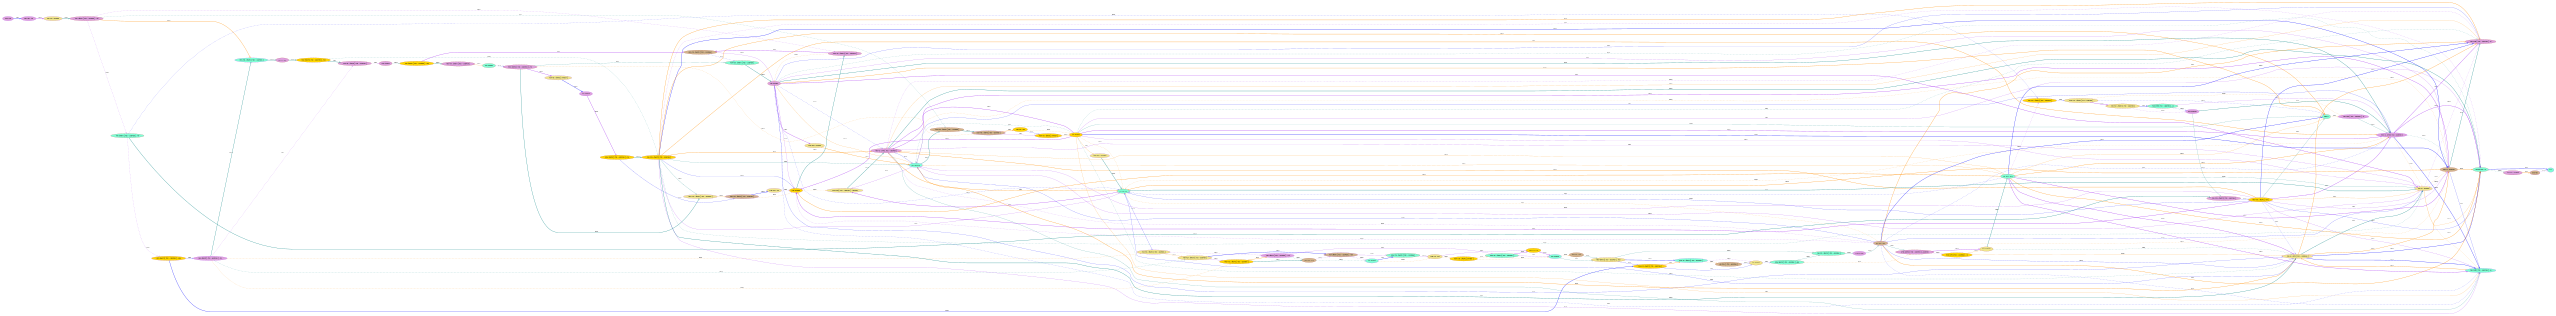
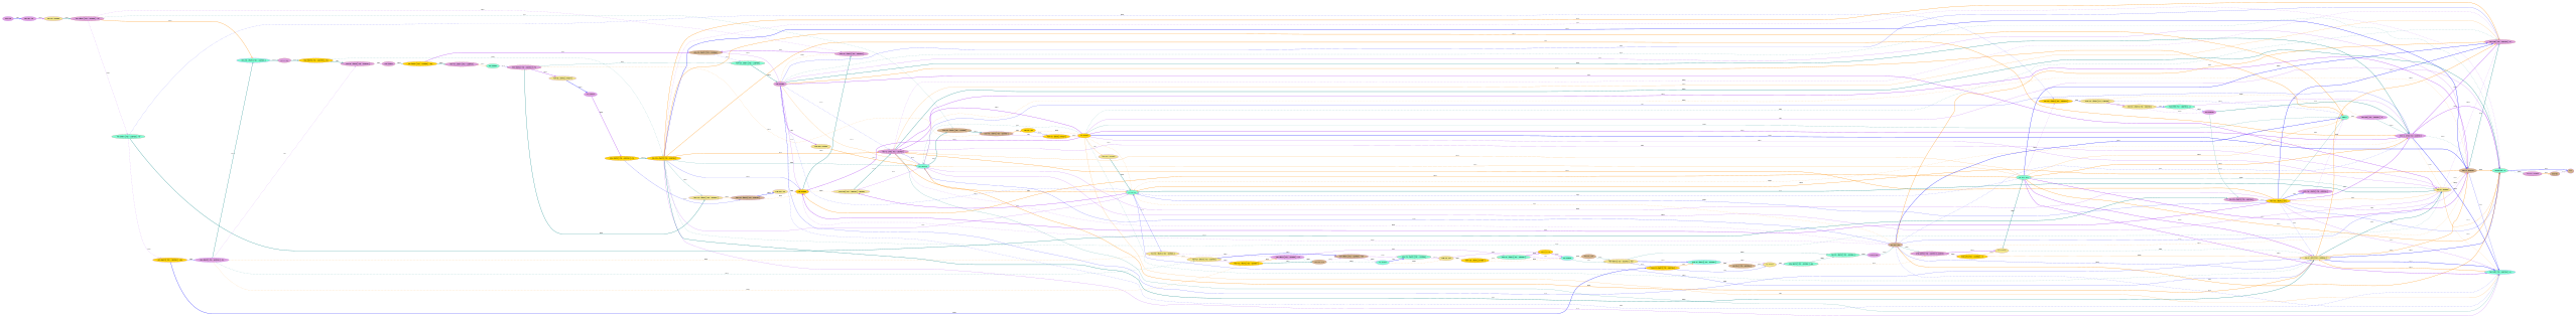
  digraph {
    fontname="Comic Neue"
    rankdir=LR
    node [color=brown fillcolor=plum fontname="Comic Neue" style=filled]
    edge [arrowhead=odot color=purple fontname="Comic Neue" style=bold]
    n1 [color=purple label="push rbp"]
    n2 [color=purple label="mov rbp , rsp"]
    n3 [color=purple fillcolor=khaki label="sub rsp , address"]
    n4 [label="mov qword [ rbp - address ] , rdi"]
    n5 [fillcolor=aquamarine label="mov qword [ rbp - address ] , rsi"]
    n6 [color=purple fillcolor=aquamarine label="mov rdi , qword [ rbp - address ]"]
    n7 [label="mov rdi , qword [ rbp - address ]"]
    n8 [fillcolor=tan label="mov rax , qword [ rbp - address ]"]
    n9 [color=purple fillcolor=gold label="mov dword [ rbp - address ] , edx"]
    n10 [color=purple fillcolor=gold label="mov rcx , qword [ rbp - address ]"]
    n11 [label="mov rax , qword [ rbp - address ]"]
    n12 [label="call symbol"]
    n13 [fillcolor=tan label="mov rsi , qword [ rbp - address ]"]
    n14 [label="call symbol"]
    n15 [color=purple fillcolor=tan label="add rax , qword [ rbp - address ]"]
    n16 [color=purple label="mov qword [ rbp - address ] , rcx"]
    n17 [color=purple fillcolor=gold label="mov edi , dword [ rbp - address ]"]
    n18 [fillcolor=khaki label="mov rcx , qword [ rcx + address ]"]
    n19 [color=purple fillcolor=gold label="mov rax , qword [ rax ]"]
    n20 [label="mov rdi , qword [ rbp - address ]"]
    n21 [color=purple fillcolor=khaki label="mov rdi , qword [ rbp - address ]"]
    n22 [fillcolor=khaki label="mov rax , qword [ rbp - address ]"]
    n23 [fillcolor=gold label="mov rcx , qword [ rbp - address ]"]
    n24 [color=purple fillcolor=aquamarine label="mov rsi , qword [ rbp - address ]"]
    n25 [fillcolor=khaki label="call symbol"]
    n26 [label="call symbol"]
    n27 [color=purple label="mov qword [ rbp - address ] , rdi"]
    n28 [color=purple fillcolor=tan label="mov qword [ rbp - address ] , rax"]
    n29 [fillcolor=tan label="mov rdi , rcx"]
    n30 [fillcolor=gold label="mov qword [ rbp - address ] , rax"]
    n31 [color=purple fillcolor=gold label="mov rax , qword [ rbp - address ]"]
    n32 [color=purple fillcolor=khaki label="mov rcx , qword [ rbp - address ]"]
    n33 [color=purple fillcolor=gold label="jne address"]
    n34 [label="mov al , byte [ rbp - address ]"]
    n35 [color=purple fillcolor=aquamarine label="jne address"]
    n36 [color=purple fillcolor=khaki label="and al , address"]
    n37 [fillcolor=aquamarine label="movzx eax , al"]
    n38 [fillcolor=aquamarine label="je address"]
    n39 [color=purple fillcolor=khaki label="mov al , byte [ rbp - address ]"]
    n40 [fillcolor=tan label="and al , address"]
    n41 [label="mov byte [ rbp - address ] , al"]
    n42 [color=purple label="mov al , byte [ rbp - address ]"]
    n43 [color=purple fillcolor=aquamarine label="mov byte [ rbp - address ] , al"]
    n44 [fillcolor=aquamarine label="sete cl"]
    n45 [fillcolor=gold label="mov qword [ rbp - address ] , rax"]
    n46 [label="mov rdi , qword [ rbp - address ]"]
    n47 [fillcolor=aquamarine label="call symbol"]
    n48 [fillcolor=aquamarine label="mov rdx , qword [ rbp - address ]"]
    n49 [label="mov qword [ rbp - address ] , rax"]
    n50 [color=purple fillcolor=khaki label="mov rdi , qword [ symbol ]"]
    n51 [color=purple label="call symbol"]
    n52 [color=purple fillcolor=tan label="add rcx , qword [ rbp - address ]"]
    n53 [color=purple fillcolor=gold label="mov rsi , qword [ symbol ]"]
    n54 [fillcolor=gold label="mov rdi , rax"]
    n55 [fillcolor=gold label="mov qword [ rbp - address ] , rax"]
    n56 [color=purple fillcolor=khaki label="cmp rax , rcx"]
    n57 [color=purple fillcolor=khaki label="mov byte [ rbp - address ] , address"]
    n58 [label="add rsp , address"]
-   n59 [color=purple fillcolor=aquamarine label=retn]
+   n59 [color=purple fillcolor=tan label=retn]
    n60 [color=purple label="mov byte [ rbp - address ] , cl"]
    n61 [fillcolor=khaki label="cmp eax , address"]
    n62 [color=purple fillcolor=tan label="pop rbp"]
    n63 [color=purple fillcolor=gold label="call symbol"]
    n64 [color=purple fillcolor=khaki label="cmp eax , address"]
    n65 [fillcolor=aquamarine label="mov rdi , qword [ rbp - address ]"]
    n66 [color=purple fillcolor=aquamarine label="call symbol"]
    n67 [fillcolor=aquamarine label="mov rcx , qword [ rbp - address ]"]
    n68 [fillcolor=gold label="push rsi , rcx"]
    n69 [color=purple fillcolor=aquamarine label="call symbol"]
    n70 [fillcolor=khaki label="add rcx , rax"]
    n71 [fillcolor=gold label="mov rdx , qword [ symbol ]"]
    n72 [fillcolor=tan label="xor ecx , ecx"]
    n73 [fillcolor=khaki label="mov qword [ rbp - address ] , rax"]
    n74 [fillcolor=aquamarine label="mov rdi , qword [ rbp - address ]"]
    n75 [fillcolor=tan label="lea rdx , [ rbp - address ]"]
    n76 [color=purple label="call symbol"]
    n77 [fillcolor=aquamarine label="mov dword [ rbp - address ] , eax"]
    n78 [label="cmp dword [ rbp - address ] , address"]
    n79 [fillcolor=gold label="mov byte [ rbp - address ] , al"]
    n80 [fillcolor=khaki label="jne address"]
    n81 [color=purple fillcolor=tan label="xor eax , eax"]
    n82 [fillcolor=aquamarine label="xor eax , eax"]
    n83 [fillcolor=khaki label="cmp rcx , qword [ rbp - address ]"]
    n84 [fillcolor=aquamarine label="mov byte [ rbp - address ] , al"]
    n85 [color=purple label="jne address"]
+   n86 [color=purple label="cmp rax , qword [ rbp - address ]"]
    n1 -> n2 [arrowhead=onormal color=blue label=CFG]
    n2 -> n3 [arrowhead=onormal label=CFG]
    n3 -> n4 [arrowhead=onormal color=teal label=CFG]
    n4 -> n5 [arrowhead=onormal label=CFG style=dashed]
    n4 -> n6 [arrowhead=onormal color=darkorange label=DFG]
    n4 -> n7 [arrowhead=onormal label=DFG style=dashed]
    n4 -> n8 [color=teal label=DFG style=dashed]
    n5 -> n9 [label=CFG style=dashed]
    n5 -> n10 [arrowhead=onormal color=blue label=DFG style=dashed]
    n5 -> n11 [arrowhead=onormal color=teal label=DFG]
    n6 -> n12 [color=teal label=DFG]
    n7 -> n13 [arrowhead=onormal label=CFG]
    n7 -> n14 [color=darkorange label=DFG style=dashed]
    n8 -> n15 [arrowhead=onormal color=teal label=DFG]
    n9 -> n16 [arrowhead=onormal color=blue label=CFG style=solid]
    n9 -> n17 [color=blue label=DFG]
    n10 -> n18 [arrowhead=onormal color=blue label=DFG style=dashed]
    n11 -> n19 [color=blue label=DFG style=solid]
    n12 -> n30 [arrowhead=onormal color=teal label=DFG]
    n13 -> n14 [label=DFG style=solid]
    n13 -> n48 [color=blue label=CFG style=dashed]
    n14 -> n33 [label=DFG style=solid]
    n14 -> n34 [color=blue label=DFG style=dashed]
    n14 -> n35 [color=darkorange label=DFG style=solid]
    n14 -> n36 [label=DFG]
    n14 -> n37 [arrowhead=onormal color=teal label=DFG style=dashed]
    n14 -> n38 [color=blue label=DFG style=dashed]
    n14 -> n39 [arrowhead=onormal color=blue label=DFG style=solid]
    n14 -> n40 [label=DFG style=solid]
    n14 -> n41 [color=blue label=DFG style=solid]
    n14 -> n42 [arrowhead=onormal color=teal label=DFG]
    n14 -> n43 [color=blue label=DFG style=dashed]
    n14 -> n44 [color=darkorange label=DFG]
    n14 -> n61 [label=CFG]
    n15 -> n53 [label=CFG style=solid]
    n15 -> n54 [arrowhead=onormal color=darkorange label=DFG]
    n16 -> n6 [color=teal label=CFG]
    n16 -> n20 [arrowhead=onormal label=DFG style=dashed]
    n16 -> n21 [color=darkorange label=DFG style=dashed]
    n16 -> n22 [color=teal label=DFG style=dashed]
    n16 -> n23 [color=darkorange label=DFG style=dashed]
    n17 -> n24 [color=darkorange label=CFG]
    n17 -> n25 [color=blue label=DFG style=solid]
    n18 -> n44 [arrowhead=onormal color=blue label=DFG style=dashed]
    n18 -> n60 [color=darkorange label=DFG style=dashed]
    n18 -> n83 [arrowhead=onormal label=CFG]
    n19 -> n33 [arrowhead=onormal label=DFG]
    n19 -> n34 [color=darkorange label=DFG]
    n19 -> n35 [label=DFG style=solid]
    n19 -> n36 [arrowhead=onormal color=darkorange label=DFG style=solid]
    n19 -> n37 [arrowhead=onormal color=blue label=DFG style=solid]
    n19 -> n38 [color=blue label=DFG style=solid]
    n19 -> n39 [arrowhead=onormal color=blue label=DFG style=dashed]
    n19 -> n40 [arrowhead=onormal label=DFG style=solid]
    n19 -> n41 [arrowhead=onormal color=blue label=DFG]
    n19 -> n42 [arrowhead=onormal label=DFG]
    n19 -> n43 [label=DFG style=solid]
    n19 -> n44 [arrowhead=onormal color=teal label=DFG style=solid]
+   n19 -> n86 [color=blue label=CFG]
    n20 -> n26 [arrowhead=onormal label=DFG style=dashed]
    n21 -> n22 [arrowhead=onormal color=darkorange label=CFG style=solid]
    n21 -> n27 [arrowhead=onormal label=DFG style=dashed]
    n22 -> n23 [label=CFG style=solid]
    n22 -> n28 [color=blue label=DFG]
    n23 -> n27 [color=darkorange label=CFG]
    n23 -> n29 [arrowhead=onormal color=teal label=DFG]
    n24 -> n25 [arrowhead=onormal label=DFG style=dashed]
    n24 -> n75 [arrowhead=onormal color=darkorange label=CFG style=dashed]
    n25 -> n77 [color=blue label=DFG style=dashed]
    n26 -> n45 [arrowhead=onormal color=teal label=DFG style=solid]
    n27 -> n29 [color=teal label=CFG style=dashed]
    n27 -> n65 [arrowhead=onormal label=DFG style=solid]
    n28 -> n66 [label=CFG style=dashed]
    n28 -> n67 [label=DFG style=solid]
    n29 -> n28 [arrowhead=onormal label=CFG style=dashed]
    n29 -> n66 [color=teal label=DFG style=dashed]
    n30 -> n20 [arrowhead=onormal color=teal label=CFG]
    n30 -> n31 [arrowhead=onormal color=teal label=DFG style=dashed]
    n31 -> n32 [arrowhead=onormal color=teal label=CFG style=solid]
    n31 -> n33 [color=blue label=DFG style=solid]
    n31 -> n34 [arrowhead=onormal color=darkorange label=DFG]
    n31 -> n35 [arrowhead=onormal color=teal label=DFG style=solid]
    n31 -> n36 [arrowhead=onormal color=teal label=DFG style=dashed]
    n31 -> n37 [label=DFG style=dashed]
    n31 -> n38 [arrowhead=onormal label=DFG style=solid]
    n31 -> n39 [arrowhead=onormal color=teal label=DFG]
    n31 -> n40 [color=blue label=DFG]
    n31 -> n41 [color=darkorange label=DFG]
    n31 -> n42 [color=darkorange label=DFG]
    n31 -> n43 [arrowhead=onormal label=DFG style=solid]
    n31 -> n44 [arrowhead=onormal color=darkorange label=DFG]
    n32 -> n52 [color=darkorange label=DFG style=solid]
    n33 -> n7 [arrowhead=onormal color=teal label=CFG]
    n33 -> n57 [arrowhead=onormal color=darkorange label=CFG style=dashed]
    n34 -> n35 [color=blue label=DFG style=solid]
    n34 -> n36 [label=DFG style=solid]
    n34 -> n37 [color=teal label=DFG]
    n34 -> n38 [color=darkorange label=DFG]
    n34 -> n40 [arrowhead=onormal label=DFG]
    n34 -> n41 [arrowhead=onormal color=darkorange label=DFG style=solid]
    n34 -> n43 [color=teal label=DFG style=solid]
    n35 -> n8 [color=teal label=CFG]
    n35 -> n57 [arrowhead=onormal label=CFG style=solid]
    n36 -> n35 [arrowhead=onormal label=DFG style=solid]
    n36 -> n37 [arrowhead=onormal color=darkorange label=DFG style=solid]
    n36 -> n38 [color=teal label=DFG]
    n36 -> n40 [color=darkorange label=DFG style=dashed]
    n36 -> n41 [label=DFG style=dashed]
    n36 -> n43 [color=darkorange label=DFG style=dashed]
    n37 -> n58 [color=teal label=CFG style=dashed]
    n37 -> n59 [arrowhead=onormal color=blue label=DFG]
    n38 -> n21 [color=blue label=CFG style=solid]
    n38 -> n57 [label=CFG]
    n39 -> n35 [color=darkorange label=DFG]
    n39 -> n36 [color=teal label=DFG]
    n39 -> n37 [arrowhead=onormal color=blue label=DFG]
    n39 -> n38 [arrowhead=onormal color=blue label=DFG style=solid]
    n39 -> n40 [arrowhead=onormal color=darkorange label=DFG]
    n39 -> n41 [arrowhead=onormal color=darkorange label=DFG]
    n39 -> n43 [arrowhead=onormal color=blue label=DFG]
    n40 -> n35 [color=darkorange label=DFG style=dashed]
    n40 -> n36 [label=DFG style=dashed]
    n40 -> n37 [arrowhead=onormal color=darkorange label=DFG]
    n40 -> n38 [color=darkorange label=DFG]
    n40 -> n41 [color=teal label=DFG]
    n40 -> n43 [arrowhead=onormal color=blue label=DFG style=solid]
    n41 -> n34 [arrowhead=onormal label=DFG style=dashed]
    n42 -> n35 [color=blue label=DFG style=solid]
    n42 -> n36 [color=darkorange label=DFG style=dashed]
    n42 -> n37 [label=DFG]
    n42 -> n38 [arrowhead=onormal color=darkorange label=DFG style=dashed]
    n42 -> n40 [color=teal label=DFG style=dashed]
    n42 -> n41 [label=DFG]
    n42 -> n43 [color=blue label=DFG]
    n43 -> n39 [color=darkorange label=DFG]
    n44 -> n60 [color=darkorange label=DFG style=dashed]
    n45 -> n13 [label=DFG]
    n45 -> n46 [color=teal label=DFG]
    n46 -> n47 [color=darkorange label=DFG style=solid]
    n47 -> n49 [arrowhead=onormal color=blue label=DFG style=dashed]
    n48 -> n14 [color=teal label=DFG]
    n49 -> n15 [color=darkorange label=DFG style=dashed]
    n49 -> n32 [color=teal label=DFG]
    n49 -> n48 [arrowhead=onormal color=teal label=DFG style=solid]
    n49 -> n50 [arrowhead=onormal label=CFG]
    n50 -> n51 [arrowhead=onormal color=blue label=DFG]
    n51 -> n55 [label=DFG]
    n52 -> n33 [color=darkorange label=DFG style=dashed]
    n52 -> n56 [arrowhead=onormal color=blue label=CFG]
    n53 -> n63 [color=darkorange label=DFG style=solid]
    n54 -> n53 [color=blue label=CFG style=solid]
    n54 -> n63 [arrowhead=onormal color=darkorange label=DFG style=dashed]
    n55 -> n31 [arrowhead=onormal color=teal label=CFG]
    n55 -> n52 [arrowhead=onormal color=blue label=DFG style=solid]
    n56 -> n33 [label=CFG style=dashed]
    n57 -> n34 [arrowhead=onormal color=teal label=DFG]
    n58 -> n62 [arrowhead=onormal color=darkorange label=DFG]
    n60 -> n42 [color=teal label=DFG style=solid]
    n61 -> n35 [arrowhead=onormal color=darkorange label=CFG]
    n62 -> n59 [label=CFG style=dashed]
    n63 -> n33 [label=DFG]
    n63 -> n34 [label=DFG]
    n63 -> n35 [arrowhead=onormal color=teal label=DFG style=dashed]
    n63 -> n36 [label=DFG style=solid]
    n63 -> n37 [label=DFG style=solid]
    n63 -> n38 [color=darkorange label=DFG style=dashed]
    n63 -> n39 [color=teal label=DFG style=dashed]
    n63 -> n40 [color=blue label=DFG]
    n63 -> n41 [color=teal label=DFG style=dashed]
    n63 -> n42 [label=DFG]
    n63 -> n43 [arrowhead=onormal color=darkorange label=DFG style=solid]
    n63 -> n44 [arrowhead=onormal color=teal label=DFG style=solid]
    n63 -> n64 [arrowhead=onormal color=darkorange label=CFG style=solid]
    n64 -> n38 [arrowhead=onormal color=teal label=CFG]
    n65 -> n68 [arrowhead=onormal label=CFG]
    n65 -> n69 [arrowhead=onormal label=DFG style=solid]
    n66 -> n67 [arrowhead=onormal color=blue label=CFG]
    n66 -> n70 [arrowhead=onormal color=darkorange label=DFG style=dashed]
    n67 -> n70 [arrowhead=onormal label=DFG style=solid]
    n68 -> n69 [label=DFG]
    n69 -> n72 [arrowhead=onormal color=darkorange label=CFG style=dashed]
    n69 -> n73 [color=teal label=DFG style=solid]
    n70 -> n68 [arrowhead=onormal label=DFG style=solid]
    n70 -> n71 [arrowhead=onormal color=darkorange label=CFG style=dashed]
    n71 -> n65 [arrowhead=onormal color=darkorange label=CFG style=dashed]
    n71 -> n69 [arrowhead=onormal color=darkorange label=DFG style=dashed]
    n72 -> n73 [arrowhead=onormal color=teal label=CFG style=solid]
    n73 -> n17 [color=blue label=CFG style=solid]
    n73 -> n24 [color=blue label=DFG]
    n73 -> n74 [color=teal label=DFG style=solid]
    n74 -> n76 [color=teal label=DFG style=solid]
    n75 -> n25 [color=blue label=DFG style=dashed]
    n76 -> n81 [arrowhead=onormal color=teal label=CFG style=solid]
    n77 -> n74 [arrowhead=onormal color=teal label=CFG style=solid]
    n77 -> n78 [color=darkorange label=DFG style=dashed]
    n78 -> n79 [arrowhead=onormal label=CFG style=dashed]
    n78 -> n80 [arrowhead=onormal label=DFG]
    n79 -> n39 [color=darkorange label=DFG style=solid]
    n79 -> n80 [color=darkorange label=CFG style=solid]
    n80 -> n39 [color=teal label=CFG style=dashed]
    n80 -> n82 [color=teal label=CFG]
    n81 -> n33 [arrowhead=onormal label=DFG style=dashed]
    n81 -> n34 [arrowhead=onormal label=DFG style=dashed]
    n81 -> n35 [arrowhead=onormal color=blue label=DFG style=solid]
    n81 -> n36 [arrowhead=onormal color=blue label=DFG style=solid]
    n81 -> n37 [arrowhead=onormal color=darkorange label=DFG]
    n81 -> n38 [color=darkorange label=DFG style=dashed]
    n81 -> n39 [color=blue label=DFG style=solid]
    n81 -> n40 [arrowhead=onormal color=darkorange label=DFG style=dashed]
    n81 -> n41 [color=darkorange label=DFG]
    n81 -> n42 [color=blue label=DFG style=dashed]
    n81 -> n43 [color=blue label=DFG style=dashed]
    n81 -> n44 [arrowhead=onormal color=blue label=DFG]
    n81 -> n78 [arrowhead=onormal color=teal label=CFG style=solid]
    n82 -> n10 [arrowhead=onormal label=CFG style=dashed]
    n82 -> n33 [arrowhead=onormal color=darkorange label=DFG]
    n82 -> n34 [color=darkorange label=DFG style=solid]
    n82 -> n35 [color=darkorange label=DFG style=solid]
    n82 -> n36 [arrowhead=onormal color=teal label=DFG style=solid]
    n82 -> n37 [color=darkorange label=DFG]
    n82 -> n38 [arrowhead=onormal color=blue label=DFG style=dashed]
    n82 -> n39 [arrowhead=onormal label=DFG]
    n82 -> n40 [label=DFG]
    n82 -> n41 [arrowhead=onormal color=blue label=DFG]
    n82 -> n42 [color=darkorange label=DFG]
    n82 -> n43 [label=DFG]
    n82 -> n44 [color=darkorange label=DFG style=solid]
    n83 -> n84 [arrowhead=onormal color=blue label=CFG]
    n83 -> n85 [label=DFG style=dashed]
    n84 -> n42 [label=DFG style=solid]
    n84 -> n85 [arrowhead=onormal color=blue label=CFG style=dashed]
    n85 -> n11 [arrowhead=onormal color=teal label=CFG style=solid]
    n85 -> n42 [arrowhead=onormal color=teal label=CFG]
+   n86 -> n44 [arrowhead=onormal label=CFG style=dashed]
  }
